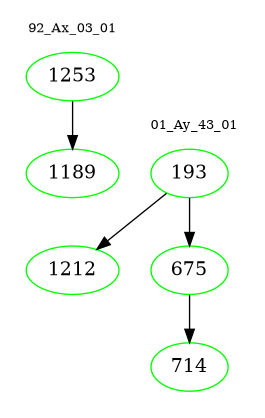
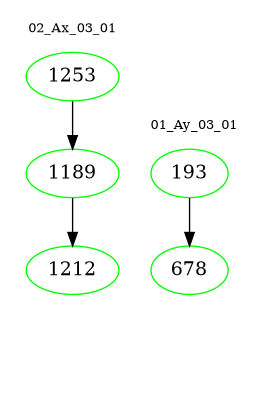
  digraph {
    node [color=green]
    edge [color=black]
    n1 [label=1253]
    n2 [label=1189]
    n3 [label=1212]
    n4 [label=193]
-   n5 [label=675]
-   n6 [label=714]
+   n5 [label=678]
    subgraph cluster_1 {
      color=white
      fontsize=10
-     label="92_Ax_03_01"
+     label="02_Ax_03_01"
      n1
      n2
      n3
    }
    subgraph cluster_2 {
      color=white
      fontsize=10
-     label="01_Ay_43_01"
+     label="01_Ay_03_01"
      n4
      n5
-     n6
    }
    n1 -> n2
-   n4 -> n3
+   n2 -> n3
    n4 -> n5
-   n5 -> n6
  }
